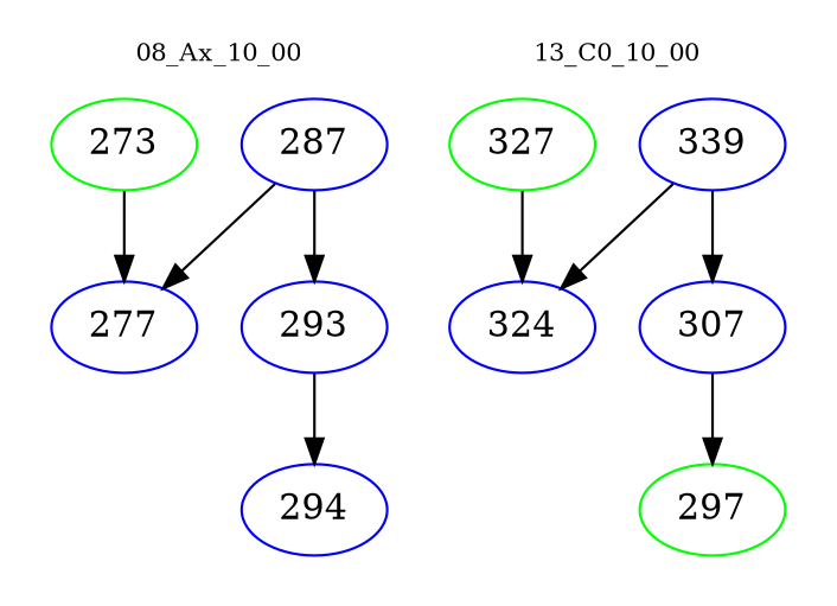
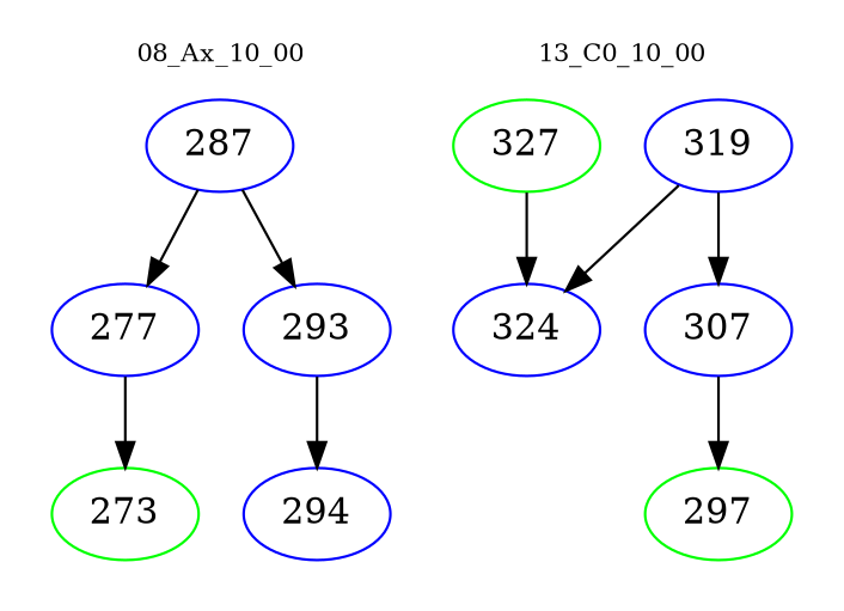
  digraph {
    node [color=blue]
    edge [color=black]
    n1 [label=287]
    n2 [label=277]
    n3 [label=293]
    n4 [color=green label=273]
    n5 [label=294]
-   n6 [label=339]
+   n6 [label=319]
    n7 [label=307]
    n8 [label=324]
    n9 [color=green label=297]
    n10 [color=green label=327]
    subgraph cluster_1 {
      color=white
      fontsize=10
      label="08_Ax_10_00"
      n1
      n2
      n3
      n4
      n5
    }
    subgraph cluster_2 {
      color=white
      fontsize=10
      label="13_C0_10_00"
      n6
      n7
      n8
      n9
      n10
    }
    n1 -> n2
    n1 -> n3
-   n4 -> n2
+   n2 -> n4
    n3 -> n5
    n6 -> n7
    n6 -> n8
    n7 -> n9
    n10 -> n8
  }
